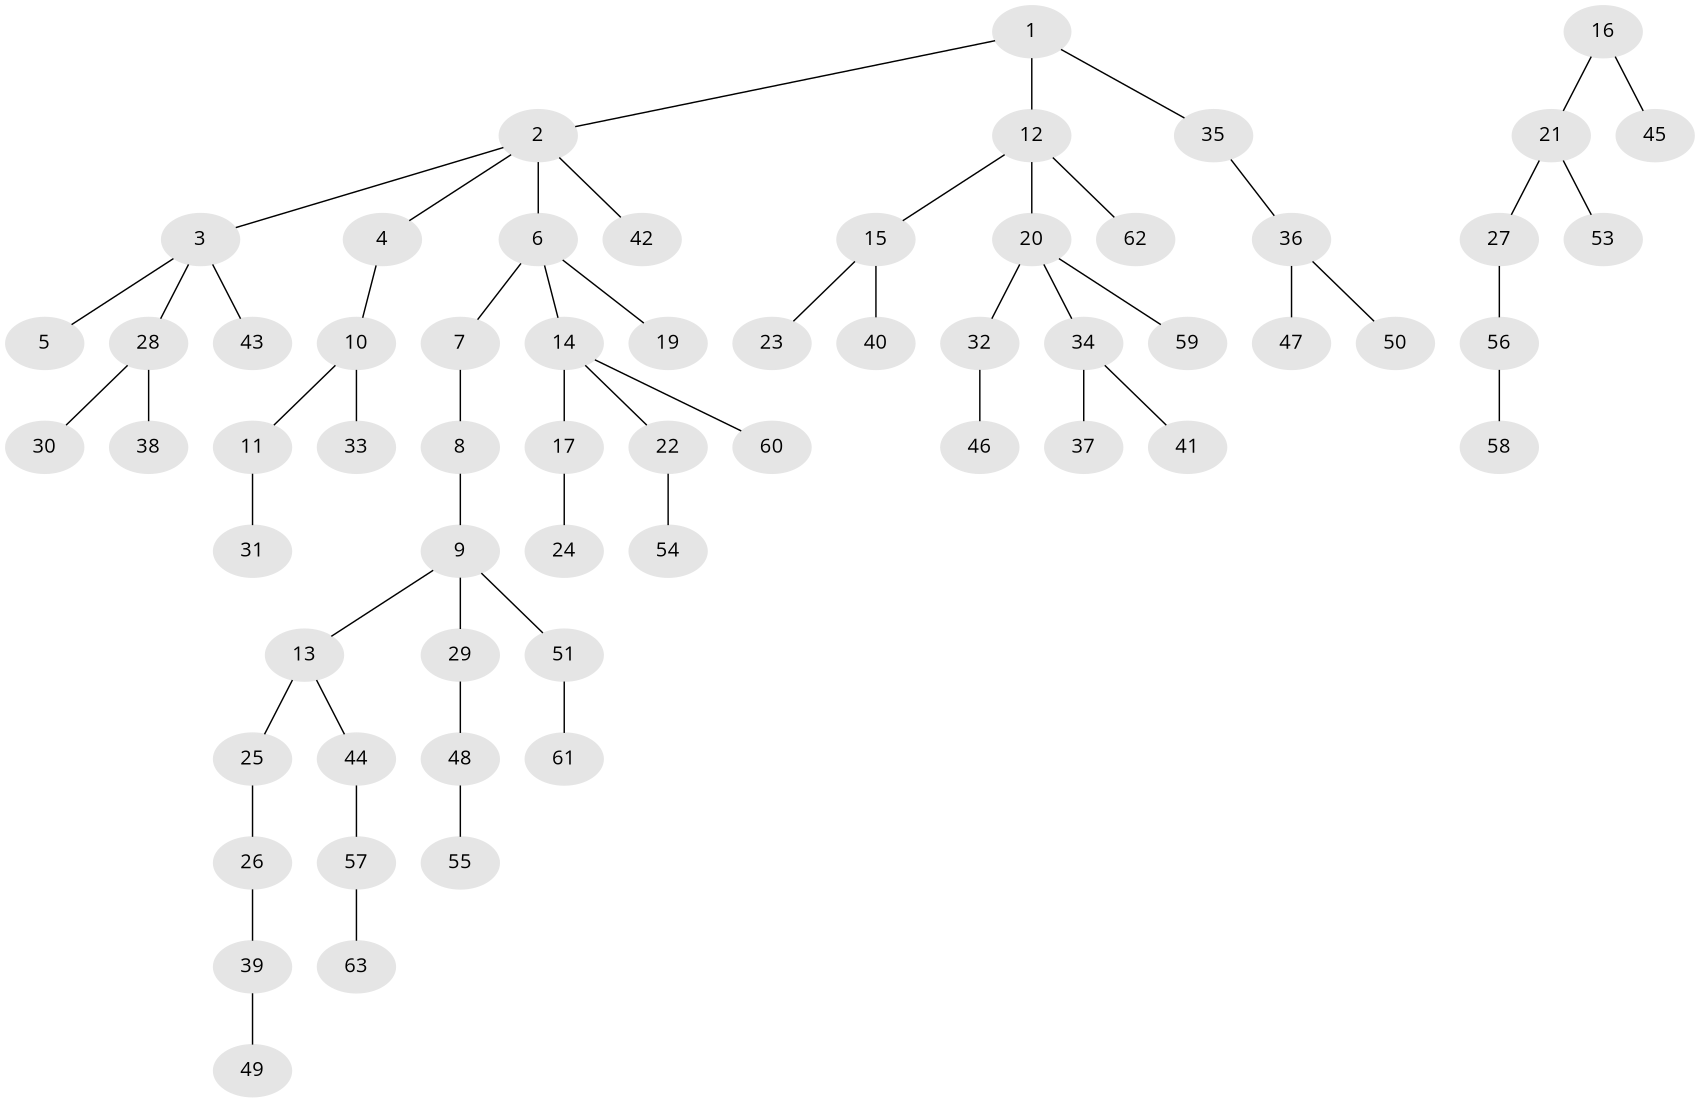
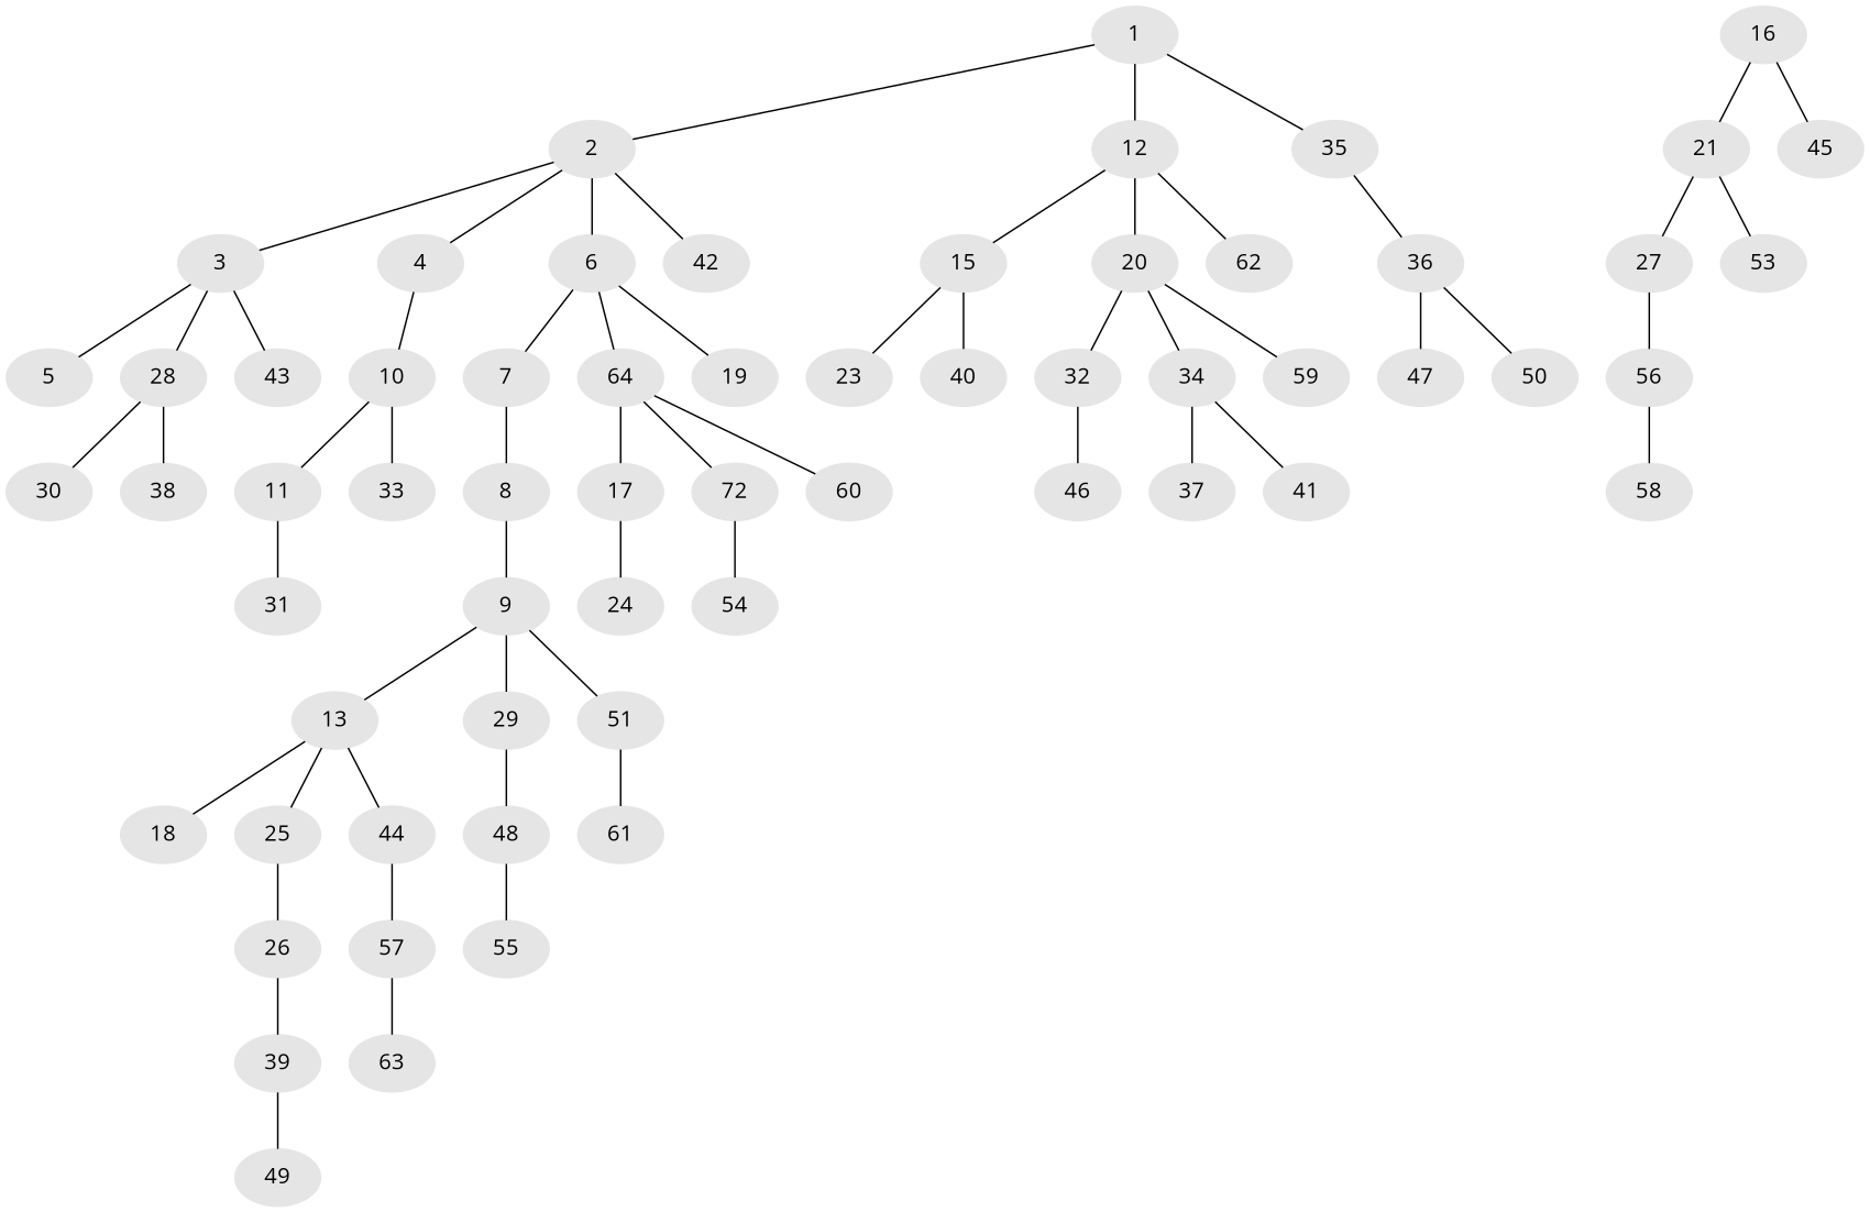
  graph {
    fontname="Open Sans"
    node [color=gray90 fontname="Open Sans" style=filled]
    edge [fontname="Open Sans"]
    1
    2
    12
    35
    3
    4
    6
    42
    15
    20
    62
    36
    5
    28
    43
    10
    7
-   14
+   14 [label=64]
    19
    30
    38
    11
    33
    31
    8
    17
-   22
+   22 [label=72]
    60
    9
    16
    21
    45
    13
    29
    51
+   18
    25
    44
    48
    61
    23
    40
    32
    34
    59
    26
    57
    24
    54
    27
    53
    46
    37
    41
    56
    39
    49
    58
    55
    47
    50
    63
    1 -- 2
    1 -- 12
    1 -- 35
    2 -- 3
    2 -- 4
    2 -- 6
    2 -- 42
    12 -- 15
    12 -- 20
    12 -- 62
    35 -- 36
    3 -- 5
    3 -- 28
    3 -- 43
    4 -- 10
    6 -- 7
    6 -- 14
    6 -- 19
    15 -- 23
    15 -- 40
    20 -- 32
    20 -- 34
    20 -- 59
    36 -- 47
    36 -- 50
    28 -- 30
    28 -- 38
    10 -- 11
    10 -- 33
    7 -- 8
    14 -- 17
    14 -- 22
    14 -- 60
    11 -- 31
    8 -- 9
    17 -- 24
    22 -- 54
    9 -- 13
    9 -- 29
    9 -- 51
    16 -- 21
    16 -- 45
    21 -- 27
    21 -- 53
+   13 -- 18
    13 -- 25
    13 -- 44
    29 -- 48
    51 -- 61
    25 -- 26
    44 -- 57
    48 -- 55
    32 -- 46
    34 -- 37
    34 -- 41
    26 -- 39
    57 -- 63
    27 -- 56
    56 -- 58
    39 -- 49
  }
